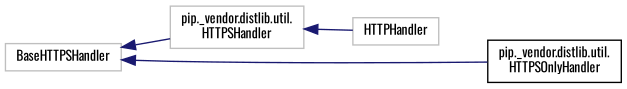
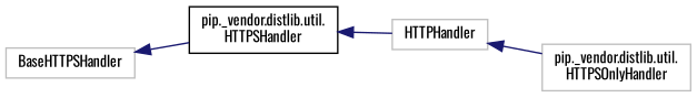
  digraph {
    fontname=Oswald
    rankdir=LR
    node [color=grey75 fillcolor=white fontname=Oswald fontsize=10 shape=record style=filled]
    edge [color=midnightblue dir=back fontname=Oswald fontsize=10 labelfontname=Helvetica labelfontsize=10 style=solid]
    n1 [height=0.2 label=BaseHTTPSHandler width=0.4]
-   n2 [height=0.2 label="pip._vendor.distlib.util.\lHTTPSHandler" width=0.4]
+   n2 [color=black height=0.2 label="pip._vendor.distlib.util.\lHTTPSHandler" width=0.4]
    n3 [height=0.2 label=HTTPHandler width=0.4]
-   n4 [color=black height=0.2 label="pip._vendor.distlib.util.\lHTTPSOnlyHandler" width=0.4]
+   n4 [height=0.2 label="pip._vendor.distlib.util.\lHTTPSOnlyHandler" width=0.4]
    n1 -> n2
    n2 -> n3
-   n1 -> n4
+   n3 -> n4
  }
